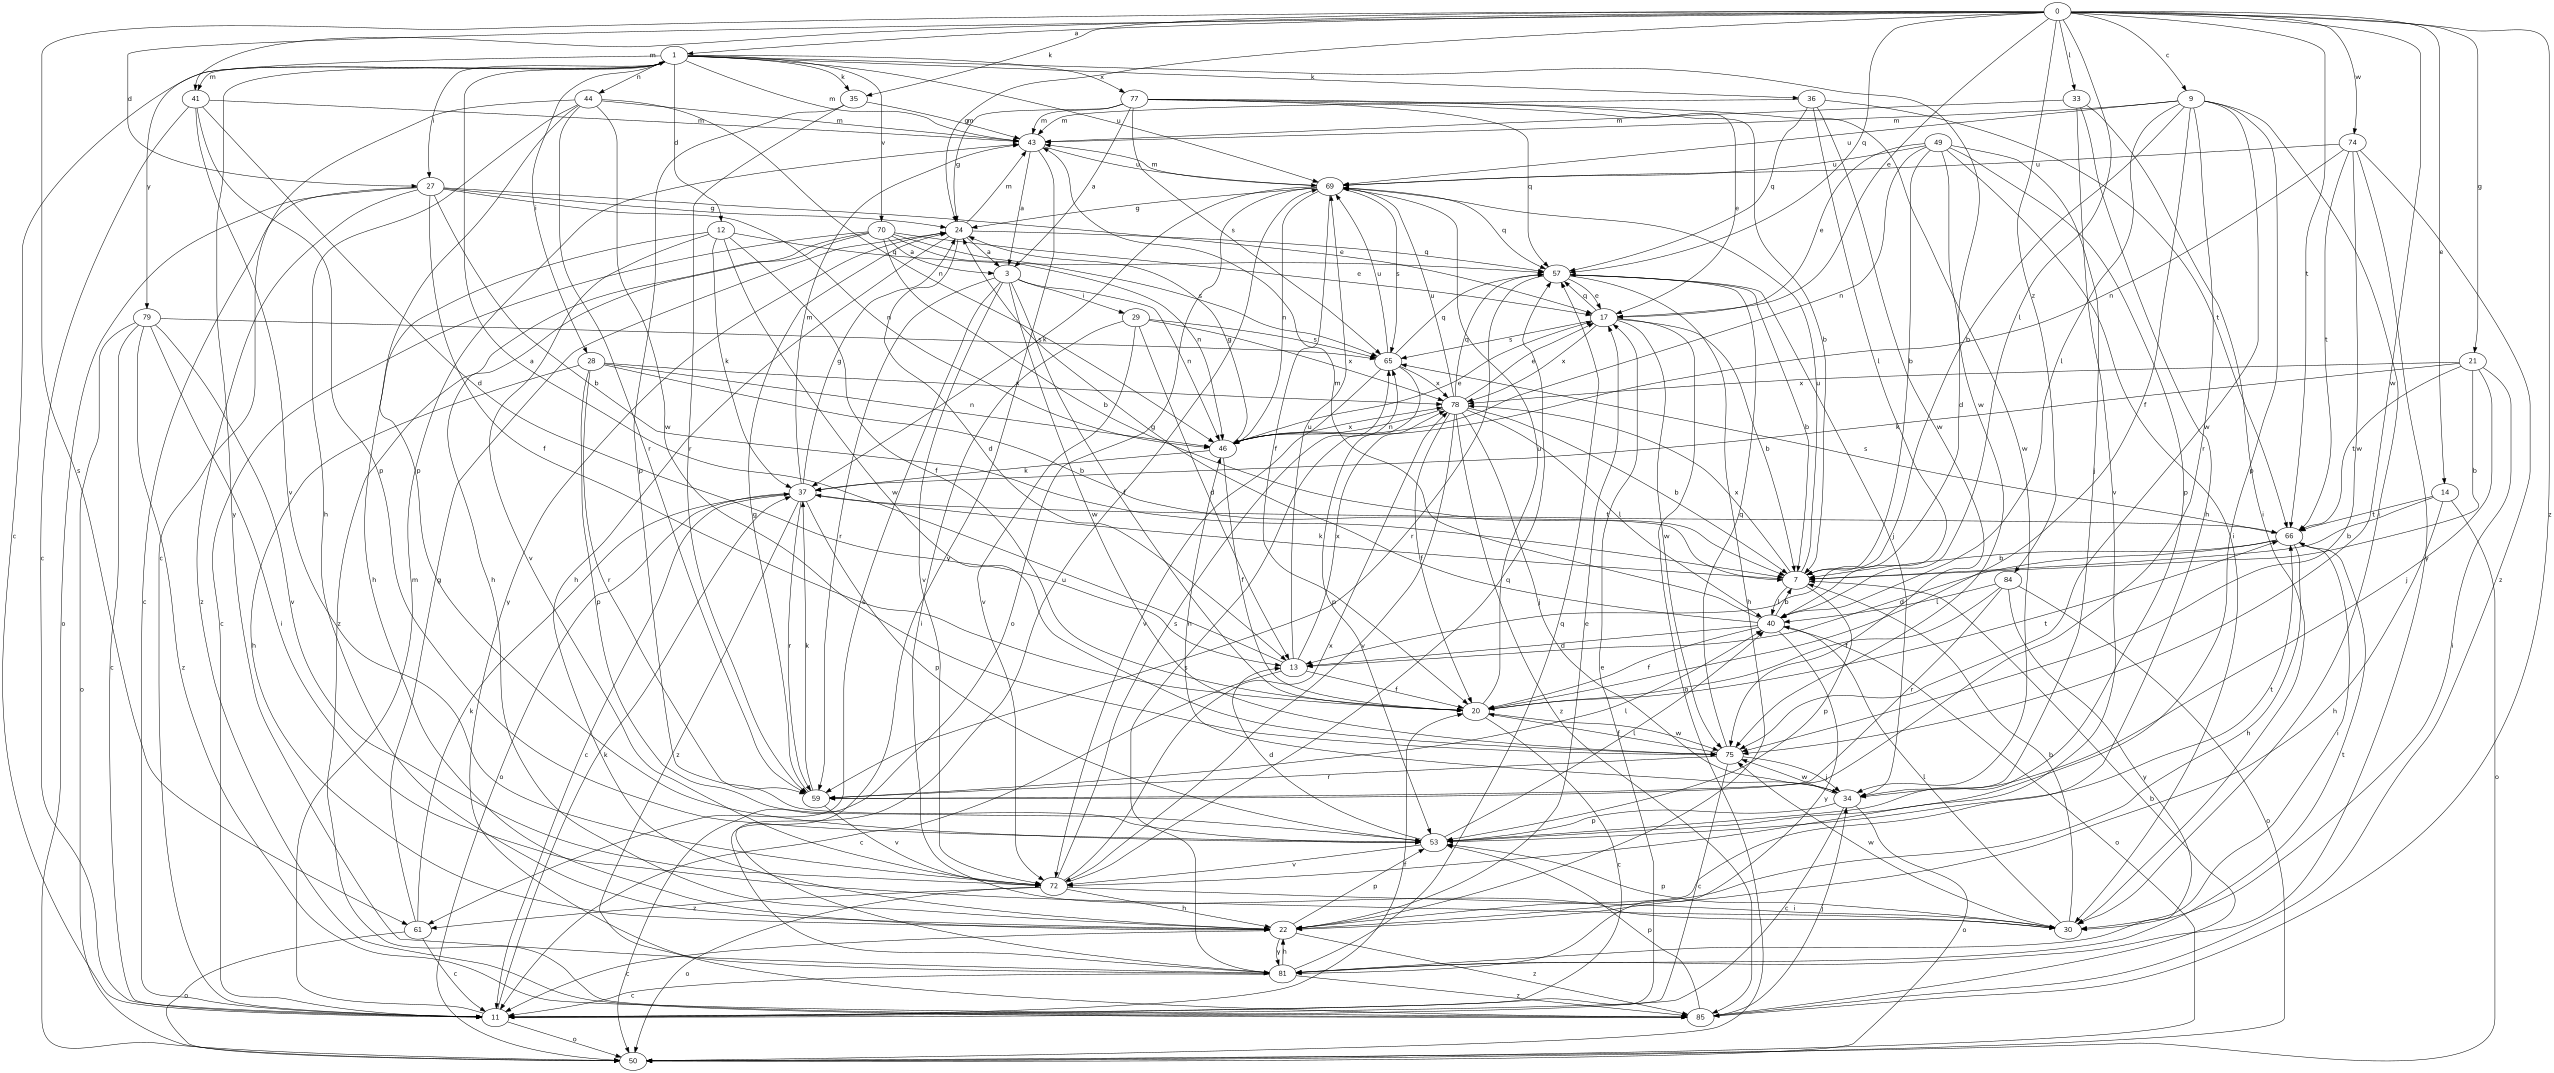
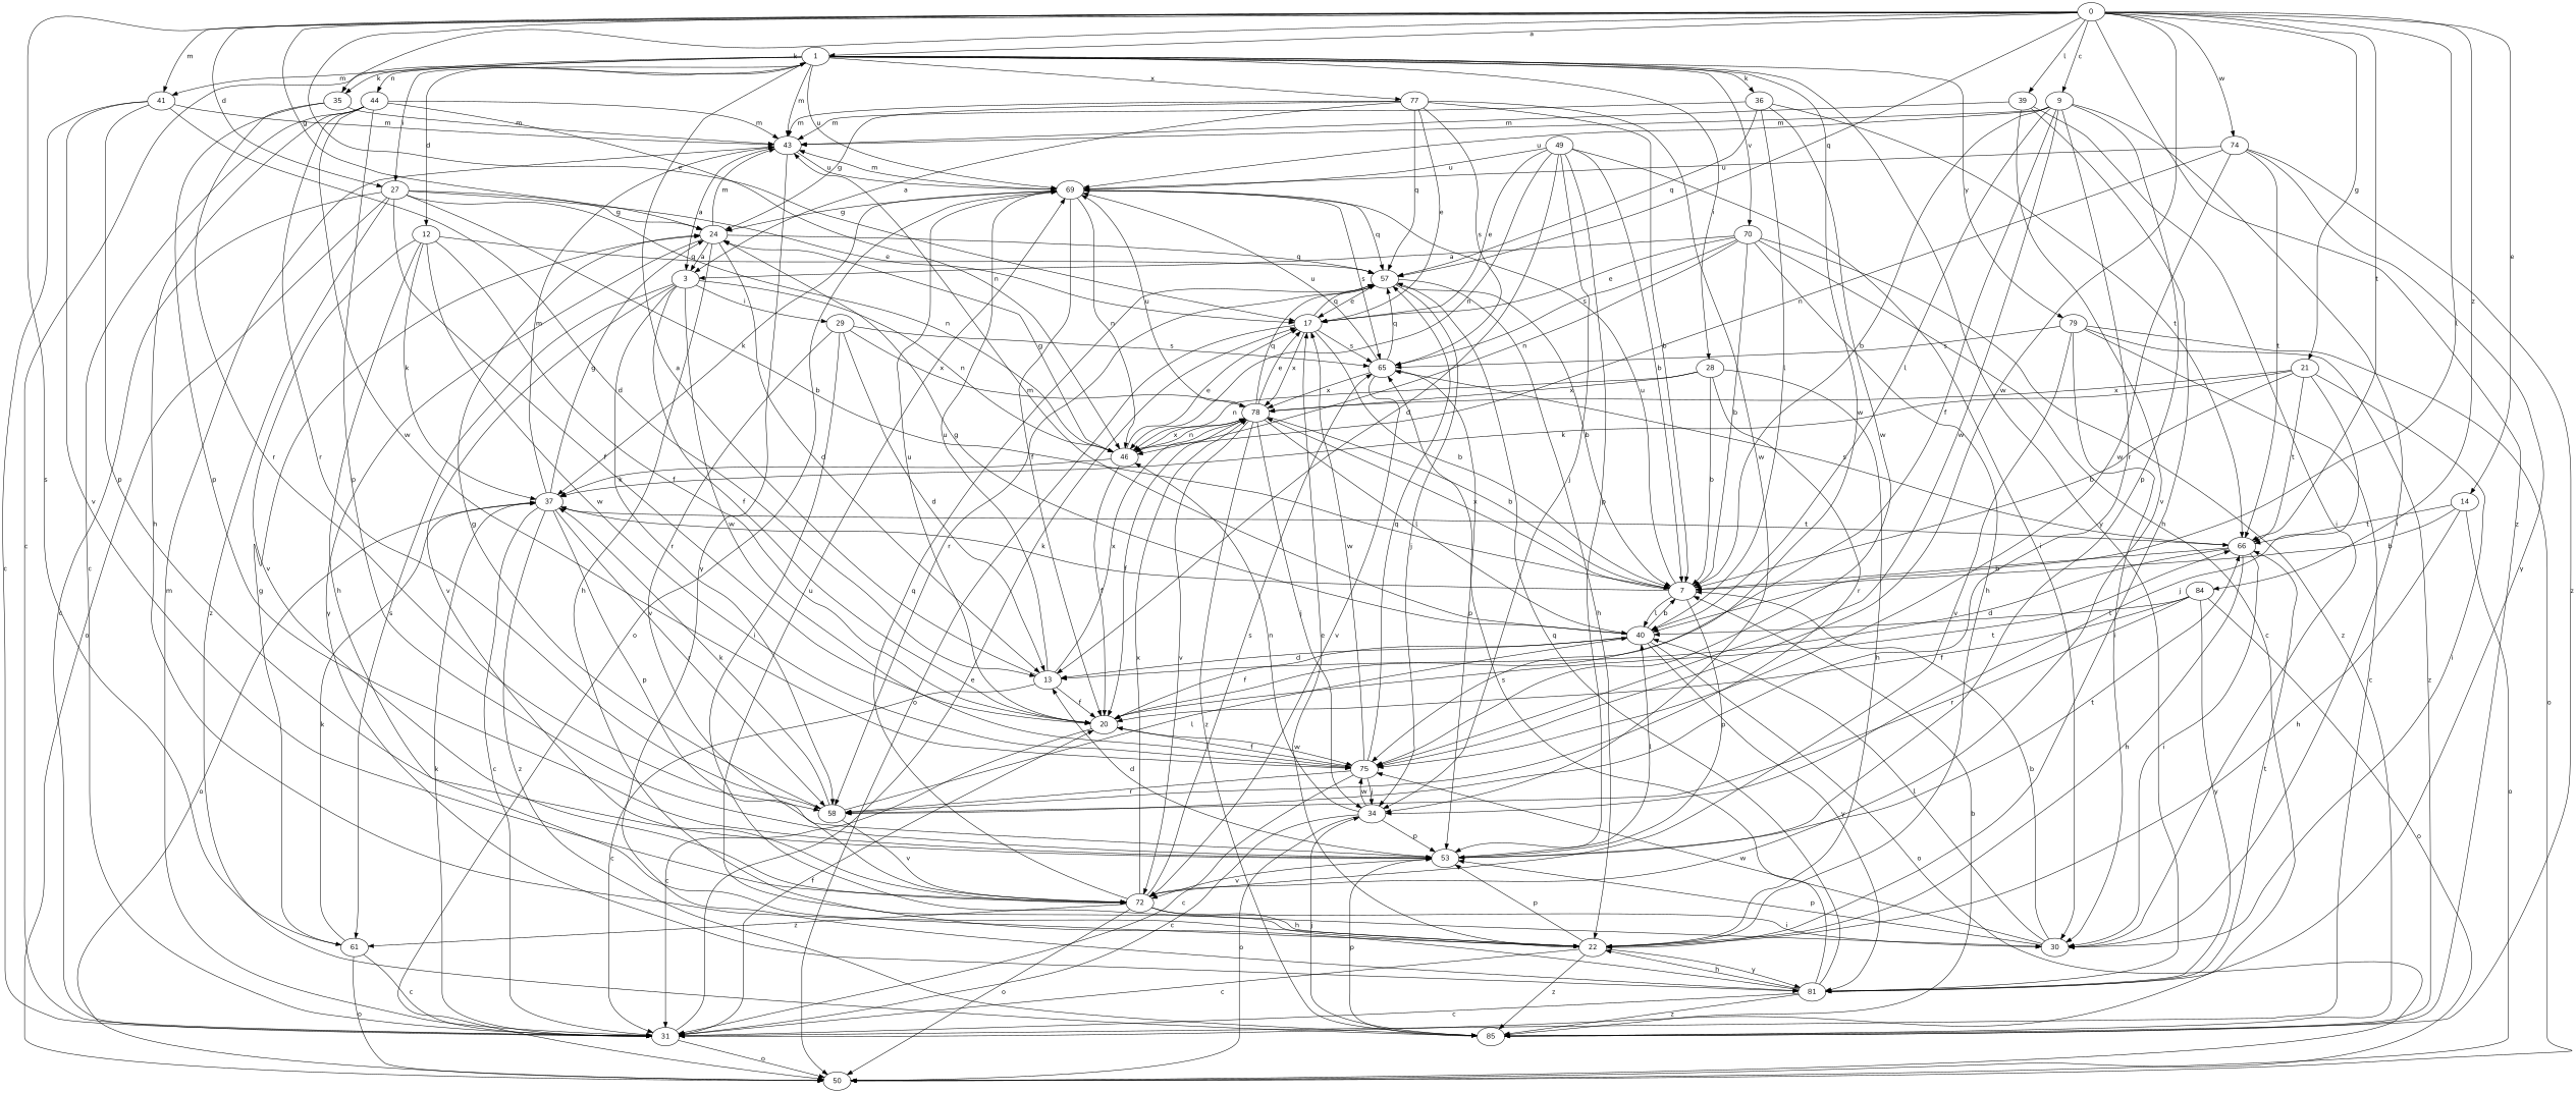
  strict digraph {
    fontname=Nunito
    node [fontname=Nunito]
    edge [fontname=Nunito]
    0
    1
    9
    14
    17
    21
    24
    35
-   39 [label=33]
+   39
    40
    41
    57
    61
    66
    74
    75
    84
    85
    27
    12
-   11
+   11 [label=31]
    28
    36
    43
    44
    69
    70
    77
    79
    81
    7
    20
-   59
+   59 [label=58]
    53
    30
    72
    37
    n38 [label=22]
    50
    78
    n41 [label=65]
    34
    3
    13
    46
    49
    29
    0 -> 1 [label=a]
    0 -> 9 [label=c]
    0 -> 14 [label=e]
    0 -> 17 [label=e]
    0 -> 21 [label=g]
    0 -> 24 [label=g]
    0 -> 35 [label=k]
    0 -> 39 [label=l]
    0 -> 40 [label=l]
    0 -> 41 [label=m]
    0 -> 57 [label=q]
    0 -> 61 [label=s]
    0 -> 66 [label=t]
    0 -> 74 [label=w]
    0 -> 75 [label=w]
    0 -> 84 [label=z]
    0 -> 85 [label=z]
    0 -> 27 [label=d]
    1 -> 35 [label=k]
    1 -> 41 [label=m]
    1 -> 75 [label=w]
    1 -> 27 [label=i]
    1 -> 12 [label=d]
    1 -> 11 [label=c]
    1 -> 28 [label=i]
    1 -> 36 [label=k]
    1 -> 43 [label=m]
    1 -> 44 [label=n]
    1 -> 69 [label=u]
    1 -> 70 [label=v]
    1 -> 77 [label=x]
    1 -> 79 [label=y]
    1 -> 81 [label=y]
    9 -> 40 [label=l]
    9 -> 75 [label=w]
    9 -> 43 [label=m]
    9 -> 69 [label=u]
    9 -> 7 [label=b]
    9 -> 20 [label=f]
    9 -> 59 [label=r]
    9 -> 53 [label=p]
    9 -> 30 [label=i]
    14 -> 66 [label=t]
    14 -> 7 [label=b]
    14 -> n38 [label=h]
    14 -> 50 [label=o]
    17 -> 57 [label=q]
-   17 -> 75 [label=w]
+   75 -> 17 [label=w]
    17 -> 7 [label=b]
    17 -> 50 [label=o]
    17 -> 78 [label=x]
    17 -> n41 [label=s]
    21 -> 66 [label=t]
    21 -> 7 [label=b]
    21 -> 30 [label=i]
    21 -> 37 [label=k]
    21 -> 78 [label=x]
    21 -> 34 [label=j]
    24 -> 57 [label=q]
    24 -> 43 [label=m]
    24 -> 81 [label=y]
    24 -> n38 [label=h]
    24 -> 3 [label=a]
    24 -> 13 [label=d]
    35 -> 43 [label=m]
    35 -> 59 [label=r]
    35 -> 53 [label=p]
    39 -> 43 [label=m]
    39 -> 30 [label=i]
    39 -> 72 [label=v]
    39 -> n38 [label=h]
    40 -> 24 [label=g]
    40 -> 43 [label=m]
    40 -> 81 [label=y]
    40 -> 7 [label=b]
    40 -> 20 [label=f]
    40 -> 50 [label=o]
    40 -> 13 [label=d]
    41 -> 11 [label=c]
    41 -> 43 [label=m]
    41 -> 53 [label=p]
    41 -> 72 [label=v]
    41 -> 13 [label=d]
    57 -> 17 [label=e]
    57 -> 7 [label=b]
    57 -> 59 [label=r]
    57 -> n38 [label=h]
    57 -> 34 [label=j]
    61 -> 24 [label=g]
    61 -> 11 [label=c]
    61 -> 37 [label=k]
    61 -> 50 [label=o]
    66 -> 7 [label=b]
    66 -> 30 [label=i]
    66 -> n38 [label=h]
    66 -> n41 [label=s]
    66 -> 13 [label=d]
    74 -> 66 [label=t]
    74 -> 75 [label=w]
    74 -> 85 [label=z]
    74 -> 69 [label=u]
    74 -> 81 [label=y]
    74 -> 46 [label=n]
    75 -> 57 [label=q]
    75 -> 11 [label=c]
    75 -> 20 [label=f]
    75 -> 59 [label=r]
    75 -> 34 [label=j]
    84 -> 40 [label=l]
    84 -> 81 [label=y]
    84 -> 20 [label=f]
    84 -> 59 [label=r]
    84 -> 50 [label=o]
    85 -> 7 [label=b]
    85 -> 53 [label=p]
    85 -> 34 [label=j]
    27 -> 17 [label=e]
    27 -> 24 [label=g]
    27 -> 85 [label=z]
    27 -> 11 [label=c]
    27 -> 7 [label=b]
    27 -> 20 [label=f]
    27 -> 50 [label=o]
    27 -> 46 [label=n]
    12 -> 57 [label=q]
    12 -> 75 [label=w]
    12 -> 20 [label=f]
    12 -> 72 [label=v]
    12 -> 37 [label=k]
    12 -> n38 [label=h]
    11 -> 17 [label=e]
    11 -> 43 [label=m]
    11 -> 20 [label=f]
    11 -> 37 [label=k]
    11 -> 50 [label=o]
    28 -> 7 [label=b]
    28 -> 59 [label=r]
-   28 -> 53 [label=p]
    28 -> n38 [label=h]
    28 -> 78 [label=x]
    28 -> 46 [label=n]
    36 -> 40 [label=l]
    36 -> 57 [label=q]
    36 -> 66 [label=t]
    36 -> 75 [label=w]
    36 -> 43 [label=m]
    43 -> 69 [label=u]
    43 -> 81 [label=y]
    43 -> 3 [label=a]
    44 -> 75 [label=w]
    44 -> 11 [label=c]
    44 -> 43 [label=m]
    44 -> 59 [label=r]
    44 -> 53 [label=p]
    44 -> n38 [label=h]
    44 -> 46 [label=n]
    69 -> 24 [label=g]
    69 -> 57 [label=q]
    69 -> 43 [label=m]
    69 -> 20 [label=f]
    69 -> 37 [label=k]
    69 -> 50 [label=o]
    69 -> n41 [label=s]
    69 -> 46 [label=n]
    70 -> 17 [label=e]
    70 -> 85 [label=z]
    70 -> 11 [label=c]
    70 -> 7 [label=b]
    70 -> n38 [label=h]
    70 -> n41 [label=s]
    70 -> 3 [label=a]
    70 -> 46 [label=n]
    77 -> 17 [label=e]
    77 -> 24 [label=g]
    77 -> 57 [label=q]
    77 -> 43 [label=m]
    77 -> 7 [label=b]
    77 -> n41 [label=s]
    77 -> 34 [label=w]
    77 -> 3 [label=a]
    79 -> 85 [label=z]
    79 -> 11 [label=c]
    79 -> 30 [label=i]
    79 -> 72 [label=v]
    79 -> 50 [label=o]
    79 -> n41 [label=s]
    81 -> 57 [label=q]
    81 -> 66 [label=t]
    81 -> 85 [label=z]
    81 -> 11 [label=c]
    81 -> 69 [label=u]
    81 -> n38 [label=h]
    81 -> n41 [label=s]
    7 -> 40 [label=l]
    7 -> 69 [label=u]
    7 -> 53 [label=p]
    7 -> 37 [label=k]
    7 -> 78 [label=x]
    20 -> 66 [label=t]
    20 -> 75 [label=w]
    20 -> 11 [label=c]
    20 -> 69 [label=u]
    59 -> 24 [label=g]
    59 -> 40 [label=l]
    59 -> 72 [label=v]
    59 -> 37 [label=k]
    53 -> 40 [label=l]
    53 -> 66 [label=t]
    53 -> 72 [label=v]
    53 -> 13 [label=d]
    30 -> 40 [label=l]
    30 -> 75 [label=w]
    30 -> 7 [label=b]
    30 -> 53 [label=p]
    72 -> 57 [label=q]
    72 -> 61 [label=z]
    72 -> 30 [label=i]
    72 -> n38 [label=h]
    72 -> 50 [label=o]
    72 -> 78 [label=x]
    72 -> n41 [label=s]
    37 -> 24 [label=g]
    37 -> 66 [label=t]
    37 -> 85 [label=z]
    37 -> 11 [label=c]
    37 -> 43 [label=m]
    37 -> 59 [label=r]
    37 -> 53 [label=p]
    37 -> 50 [label=o]
    n38 -> 17 [label=e]
    n38 -> 85 [label=z]
    n38 -> 11 [label=c]
    n38 -> 81 [label=y]
    n38 -> 53 [label=p]
    78 -> 17 [label=e]
    78 -> 40 [label=l]
    78 -> 57 [label=q]
    78 -> 85 [label=z]
    78 -> 69 [label=u]
    78 -> 7 [label=b]
    78 -> 20 [label=f]
    78 -> 72 [label=v]
    78 -> 34 [label=j]
    78 -> 46 [label=n]
    n41 -> 57 [label=q]
    n41 -> 69 [label=u]
    n41 -> 53 [label=p]
    n41 -> 72 [label=v]
    n41 -> 78 [label=x]
    34 -> 75 [label=w]
    34 -> 11 [label=c]
    34 -> 53 [label=p]
    34 -> 50 [label=o]
    34 -> 46 [label=n]
    3 -> 61 [label=s]
    3 -> 75 [label=w]
    3 -> 20 [label=f]
    3 -> 59 [label=r]
    3 -> 72 [label=v]
    3 -> 46 [label=n]
    3 -> 29 [label=i]
    13 -> 1 [label=a]
    13 -> 11 [label=c]
    13 -> 69 [label=u]
    13 -> 20 [label=f]
    13 -> 78 [label=x]
    46 -> 17 [label=e]
    46 -> 24 [label=g]
    46 -> 20 [label=f]
    46 -> 37 [label=k]
    46 -> 78 [label=x]
    49 -> 17 [label=e]
    49 -> 69 [label=u]
    49 -> 7 [label=b]
    49 -> 53 [label=p]
    49 -> 30 [label=i]
    49 -> 34 [label=j]
    49 -> 13 [label=d]
    49 -> 46 [label=n]
    29 -> 30 [label=i]
    29 -> 72 [label=v]
    29 -> 78 [label=x]
    29 -> n41 [label=s]
    29 -> 13 [label=d]
  }
